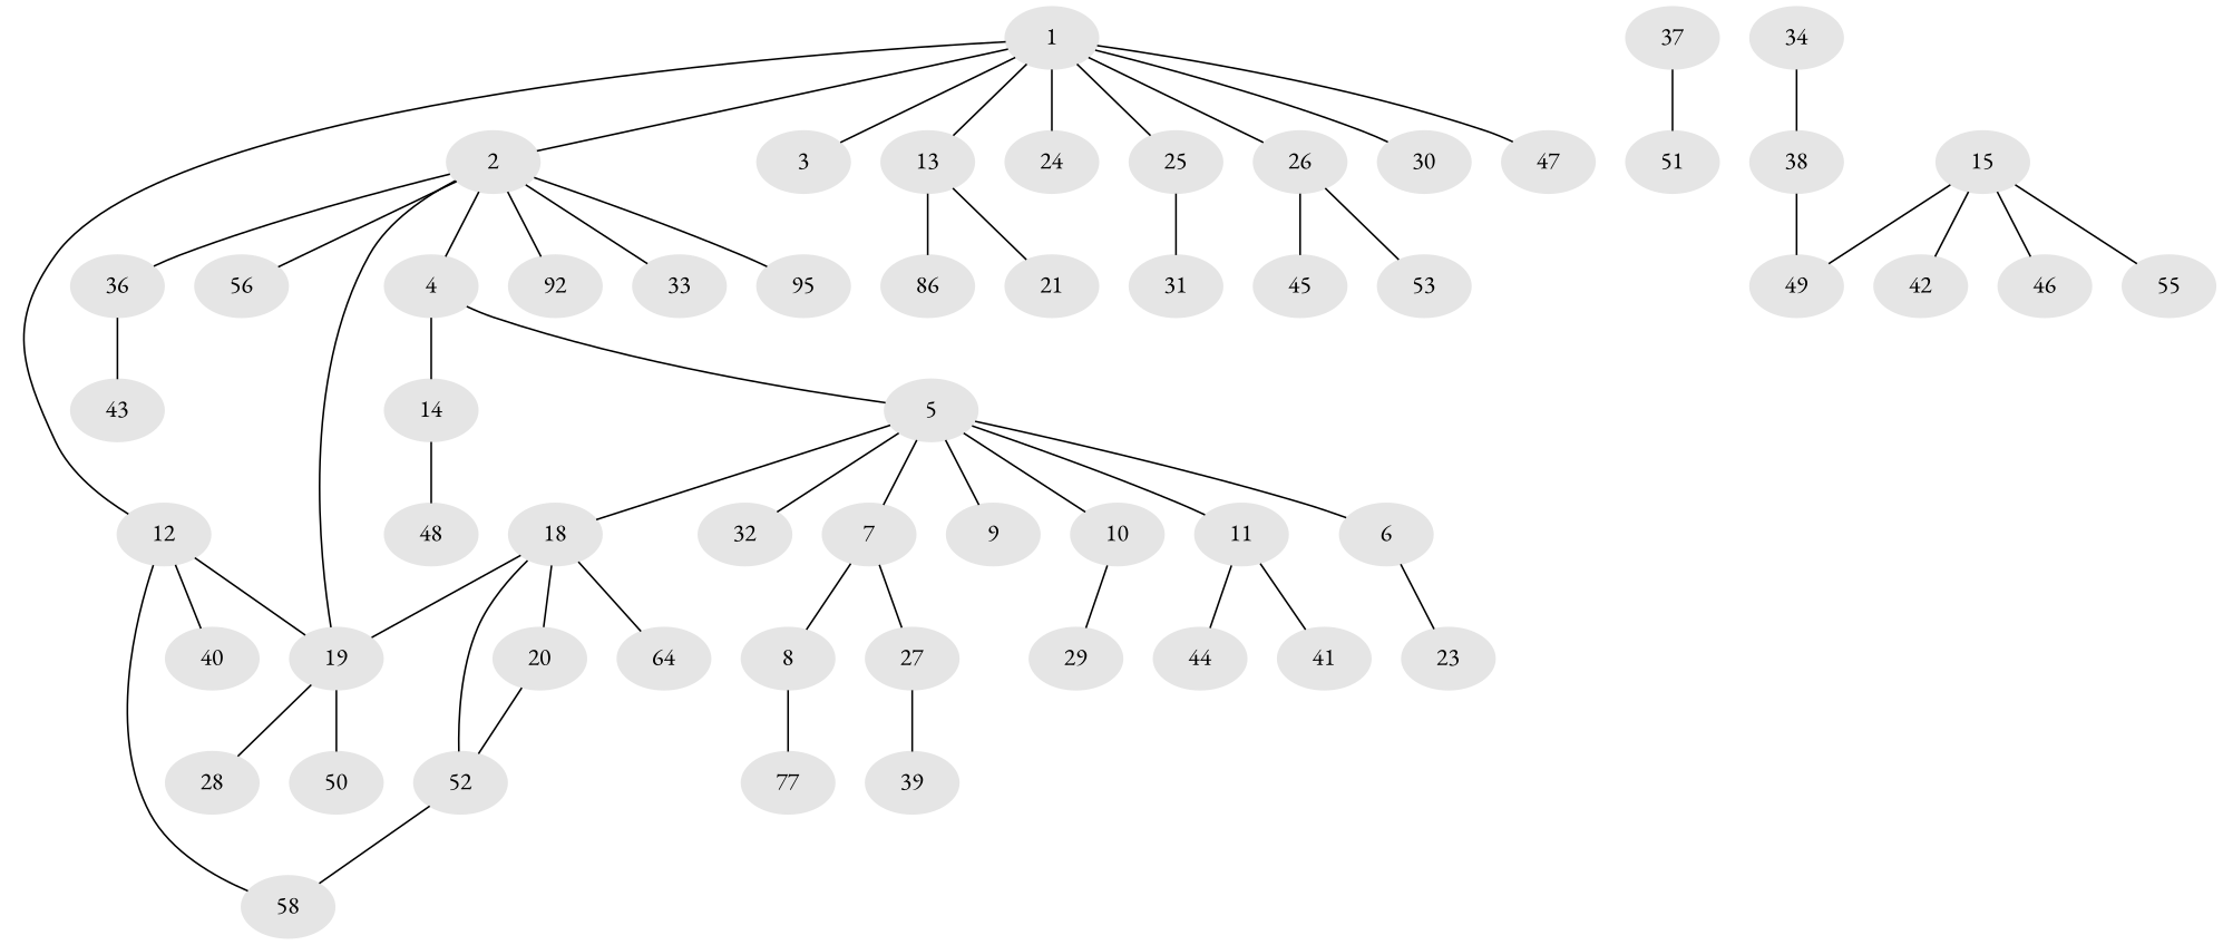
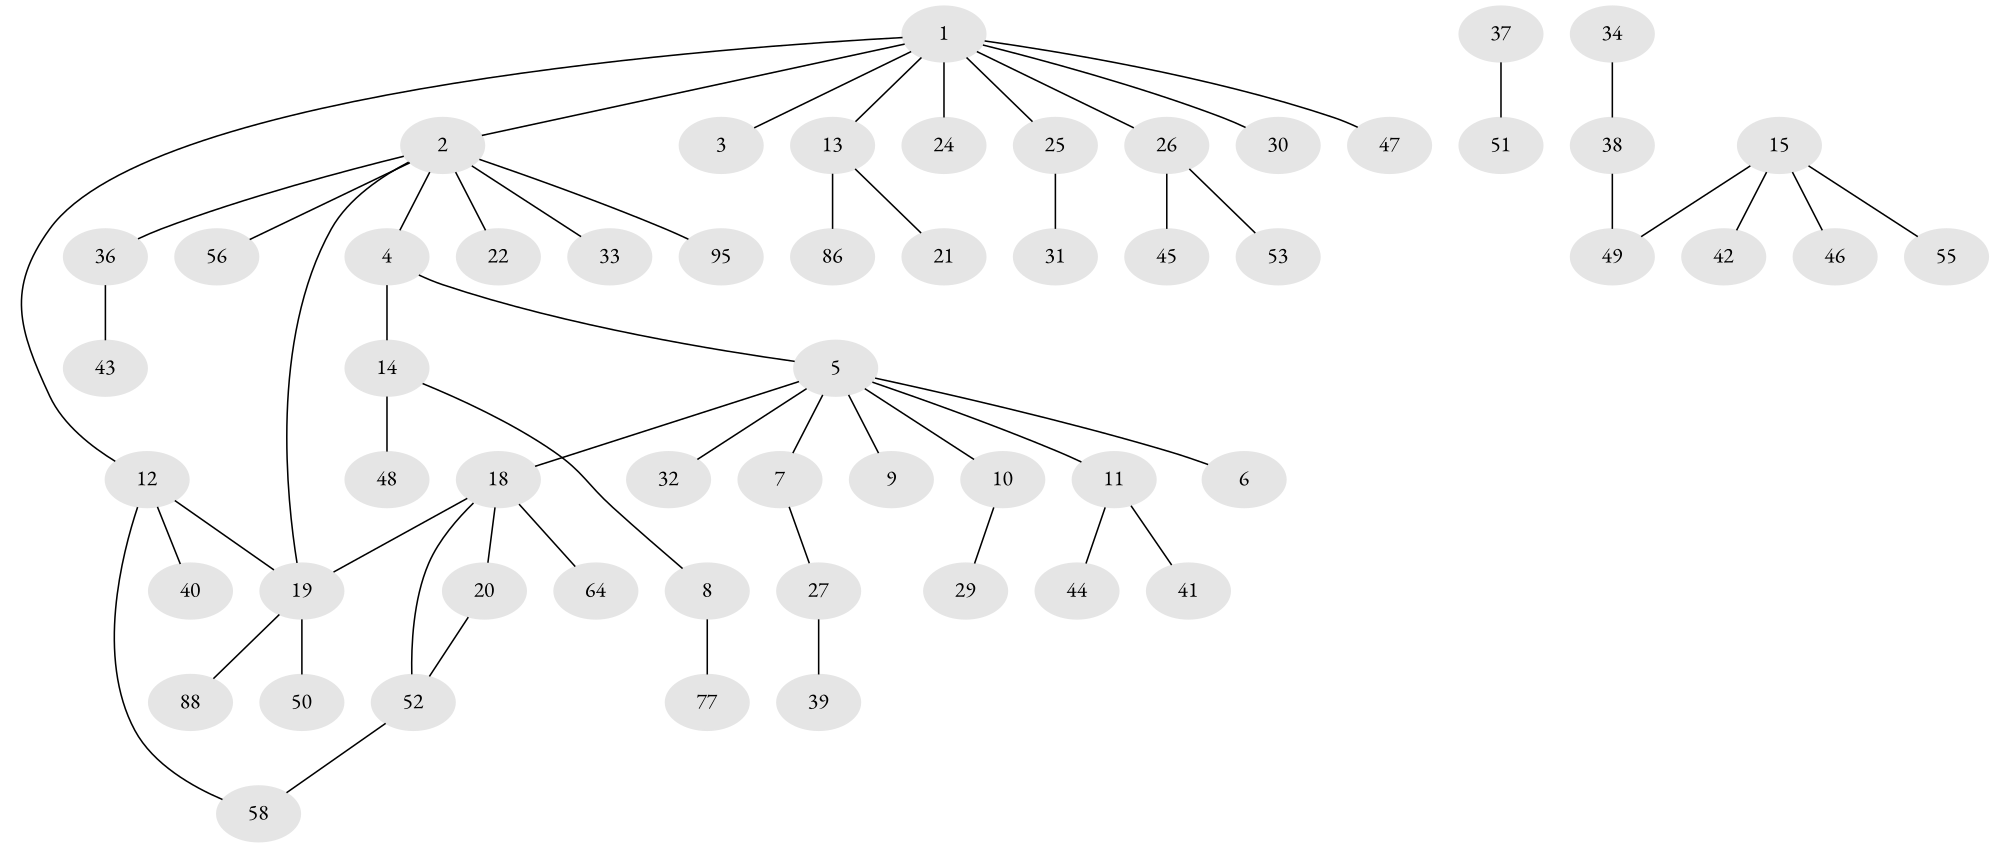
  graph {
    fontname="EB Garamond"
    node [color=gray90 fontname="EB Garamond" style=filled]
    edge [fontname="EB Garamond"]
    1
    2
    3
    12
    13
    24
    25
    26
    30
    47
    4
    19
-   22 [label=92]
+   22
    33
    n15 [label=95]
    36
    56
    40
    58
    n20 [label=86]
    21
    31
    45
    53
    37
    51
    5
    14
-   28
+   28 [label=88]
    50
    34
    38
    43
    6
    7
    9
    10
    11
    18
    32
    48
-   23
    8
    27
    29
    41
    44
    20
    52
    n50 [label=64]
    n51 [label=77]
    39
    15
    42
    46
    49
    55
    1 -- 2
    1 -- 3
    1 -- 12
    1 -- 13
    1 -- 24
    1 -- 25
    1 -- 26
    1 -- 30
    1 -- 47
    2 -- 4
    2 -- 19
    2 -- 22
    2 -- 33
    2 -- n15
    2 -- 36
    2 -- 56
    12 -- 19
    12 -- 40
    12 -- 58
    13 -- n20
    13 -- 21
    25 -- 31
    26 -- 45
    26 -- 53
    4 -- 5
    4 -- 14
    19 -- 28
    19 -- 50
    36 -- 43
    37 -- 51
    5 -- 6
    5 -- 7
    5 -- 9
    5 -- 10
    5 -- 11
    5 -- 18
    5 -- 32
    14 -- 48
    34 -- 38
    38 -- 49
-   6 -- 23
-   7 -- 8
+   14 -- 8
    7 -- 27
    10 -- 29
    11 -- 41
    11 -- 44
    18 -- 19
    18 -- 20
    18 -- 52
    18 -- n50
    8 -- n51
    27 -- 39
    20 -- 52
    52 -- 58
    15 -- 42
    15 -- 46
    15 -- 49
    15 -- 55
  }
